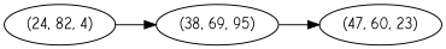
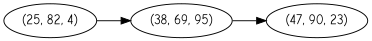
  digraph {
    fontname="Comic Neue"
    rankdir=LR
    node [fontname="Comic Neue"]
    edge [fontname="Comic Neue"]
    n1 [label="(38, 69, 95)"]
-   "(25, 82, 4)" [label="(24, 82, 4)"]
-   "(47, 60, 23)"
+   "(25, 82, 4)"
+   "(47, 60, 23)" [label="(47, 90, 23)"]
    n1 -> "(47, 60, 23)"
    "(25, 82, 4)" -> n1
  }
